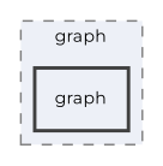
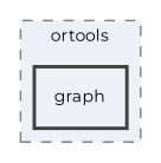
  digraph {
    compound=true
    fontname=Montserrat
    n1 [color=grey25 fillcolor="#edf0f7" fontname=Montserrat fontsize=10 label="graph" shape=box style="filled,bold,"]
    subgraph cluster_1 {
      bgcolor="#edf0f7"
      fontsize=10
-     label="graph"
+     label=ortools
      pencolor=grey50
      style="filled,dashed,"
      n1
    }
  }
